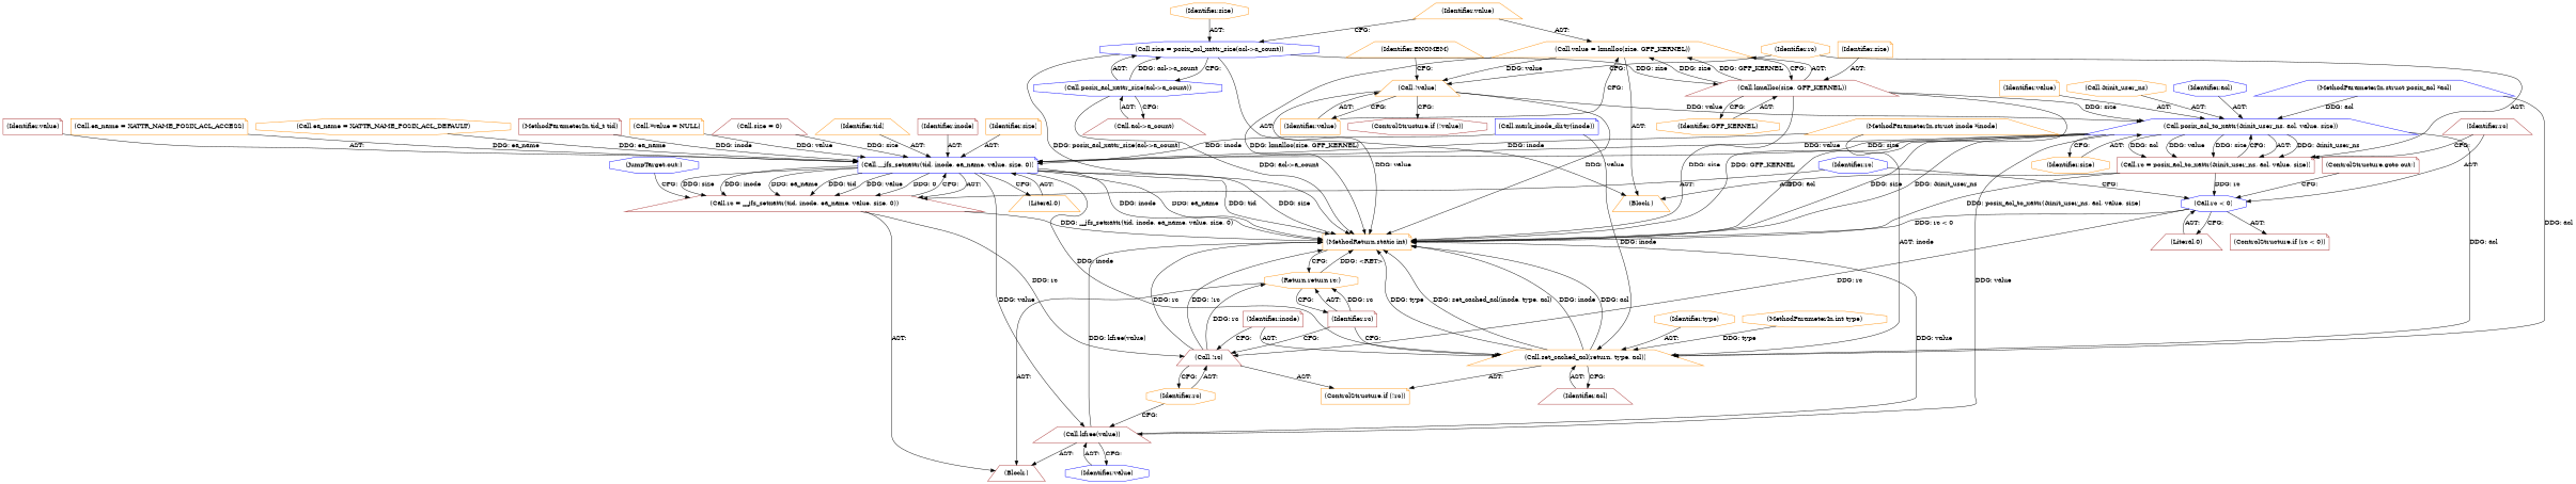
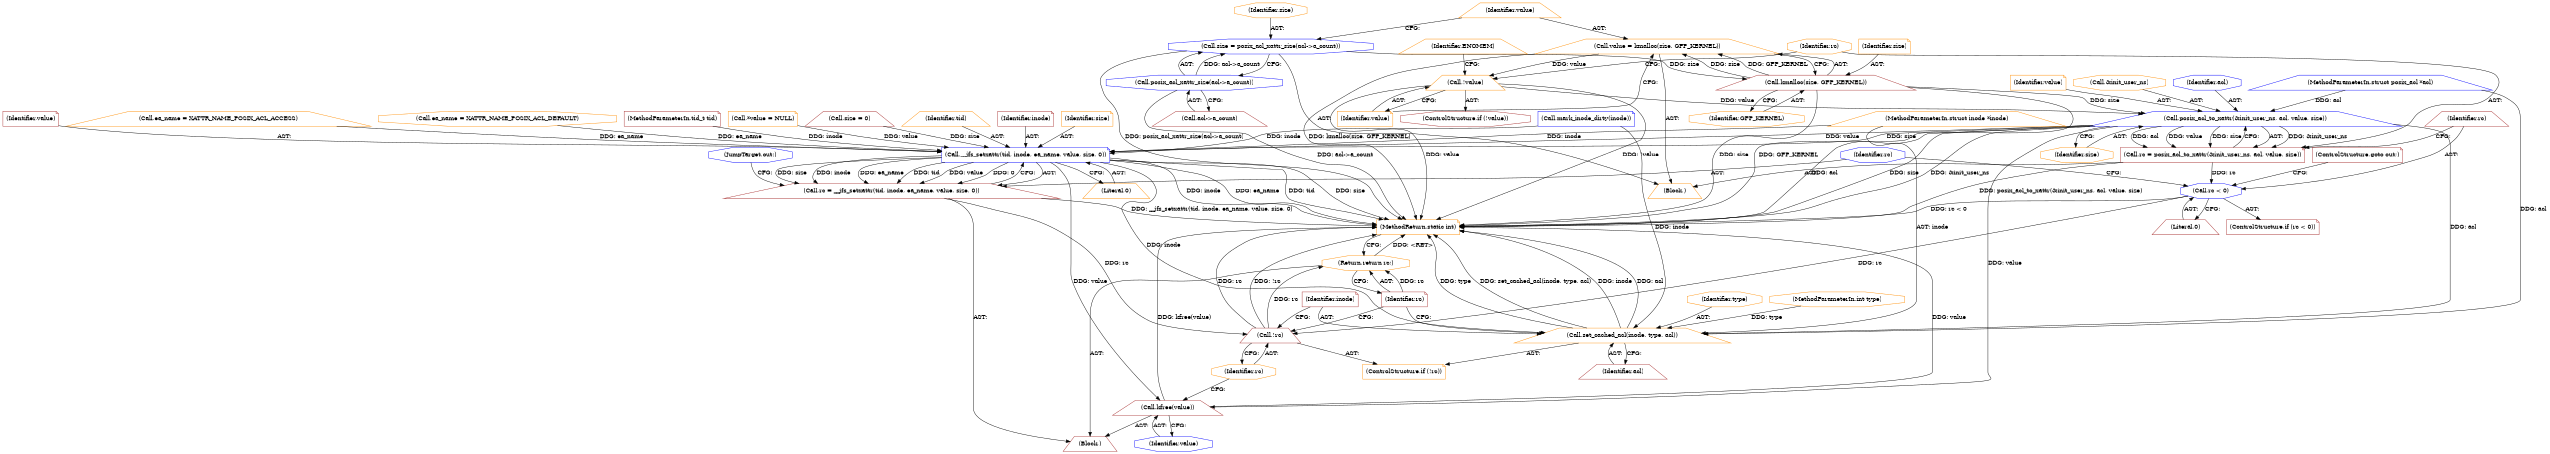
  digraph {
    node [color=darkorange shape=trapezium]
    n1 [label="(Call,value = kmalloc(size, GFP_KERNEL))"]
    n2 [color=brown label="(Call,kmalloc(size, GFP_KERNEL))"]
    n3 [label="(Call,!value)"]
    n4 [label="(Block,)"]
    n5 [label="(MethodReturn,static int)" shape=note]
    n6 [color=blue label="(Call,posix_acl_to_xattr(&init_user_ns, acl, value, size))"]
    n7 [label="(Identifier,GFP_KERNEL)" shape=octagon]
    n8 [label="(Identifier,value)" shape=note]
    n9 [color=brown label="(ControlStructure,if (!value))" shape=octagon]
    n10 [label="(Return,return rc;)" shape=octagon]
    n11 [color=brown label="(Call,rc = posix_acl_to_xattr(&init_user_ns, acl, value, size))" shape=note]
    n12 [color=blue label="(Call,__jfs_setxattr(tid, inode, ea_name, value, size, 0))" shape=note]
    n13 [color=brown label="(Call,kfree(value))"]
-   n14 [label="(Call,set_cached_acl(return, type, acl))"]
+   n14 [label="(Call,set_cached_acl(inode, type, acl))"]
    n15 [label="(Identifier,size)" shape=octagon]
    n16 [color=blue label="(Call,size = posix_acl_xattr_size(acl->a_count))" shape=octagon]
    n17 [color=blue label="(Call,posix_acl_xattr_size(acl->a_count))" shape=octagon]
    n18 [color=brown label="(Call,acl->a_count)"]
    n19 [color=blue label="(Call,rc < 0)" shape=octagon]
    n20 [color=brown label="(Call,rc = __jfs_setxattr(tid, inode, ea_name, value, size, 0))"]
    n21 [label="(Literal,0)"]
    n22 [color=brown label="(Block,)"]
    n23 [color=blue label="(Identifier,value)" shape=octagon]
    n24 [label="(ControlStructure,if (!rc))" shape=note]
    n25 [color=brown label="(Identifier,acl)"]
    n26 [color=brown label="(Call,!rc)"]
    n27 [color=brown label="(Literal,0)"]
    n28 [color=brown label="(ControlStructure,if (rc < 0))" shape=note]
    n29 [label="(Identifier,rc)" shape=octagon]
    n30 [color=brown label="(Identifier,rc)" shape=note]
    n31 [label="(Identifier,size)" shape=octagon]
    n32 [color=brown label="(Identifier,inode)" shape=note]
    n33 [color=blue label="(Identifier,acl)" shape=octagon]
    n34 [color=blue label="(Identifier,rc)" shape=octagon]
-   n35 [label="(Call,ea_name = XATTR_NAME_POSIX_ACL_ACCESS)" shape=note]
+   n35 [label="(Call,ea_name = XATTR_NAME_POSIX_ACL_ACCESS)"]
    n36 [color=brown label="(Identifier,rc)"]
    n37 [color=blue label="(Call,mark_inode_dirty(inode))" shape=note]
    n38 [label="(Identifier,value)" shape=note]
    n39 [label="(Identifier,size)" shape=note]
    n40 [label="(Identifier,rc)" shape=octagon]
    n41 [label="(Identifier,type)" shape=octagon]
    n42 [color=brown label="(ControlStructure,goto out;)" shape=note]
    n43 [label="(Identifier,ENOMEM)"]
    n44 [label="(MethodParameterIn,int type)" shape=octagon]
    n45 [color=brown label="(MethodParameterIn,tid_t tid)" shape=note]
    n46 [color=brown label="(Identifier,inode)" shape=note]
    n47 [color=brown label="(Identifier,value)" shape=note]
    n48 [label="(Call,&init_user_ns)" shape=octagon]
    n49 [label="(MethodParameterIn,struct inode *inode)"]
    n50 [label="(Call,ea_name = XATTR_NAME_POSIX_ACL_DEFAULT)" shape=octagon]
    n51 [label="(Call,*value = NULL)" shape=note]
    n52 [color=brown label="(Call,size = 0)"]
    n53 [label="(Identifier,tid)"]
    n54 [label="(Identifier,value)"]
    n55 [color=blue label="(MethodParameterIn,struct posix_acl *acl)"]
    n56 [color=blue label="(JumpTarget,out:)" shape=octagon]
    n57 [label="(Identifier,size)" shape=note]
    n1 -> n2 [label="CFG: "]
    n1 -> n3 [label="DDG: value"]
    n1 -> n4 [label="AST: "]
    n1 -> n5 [label="DDG: kmalloc(size, GFP_KERNEL)"]
    n2 -> n1 [label="AST: "]
    n2 -> n1 [label="DDG: size"]
    n2 -> n1 [label="DDG: GFP_KERNEL"]
    n2 -> n5 [label="DDG: size"]
    n2 -> n5 [label="DDG: GFP_KERNEL"]
    n2 -> n6 [label="DDG: size"]
    n2 -> n7 [label="CFG: "]
    n3 -> n5 [label="DDG: !value"]
    n3 -> n5 [label="DDG: value"]
    n3 -> n6 [label="DDG: value"]
    n3 -> n8 [label="CFG: "]
-   n3 -> n9 [label="CFG: "]
+   n3 -> n9 [label="AST: "]
    n5 -> n10 [label="CFG: "]
    n6 -> n5 [label="DDG: acl"]
    n6 -> n5 [label="DDG: size"]
    n6 -> n5 [label="DDG: &init_user_ns"]
    n6 -> n11 [label="AST: "]
    n6 -> n11 [label="DDG: &init_user_ns"]
    n6 -> n11 [label="DDG: acl"]
    n6 -> n11 [label="DDG: value"]
    n6 -> n11 [label="DDG: size"]
    n6 -> n12 [label="DDG: value"]
    n6 -> n12 [label="DDG: size"]
    n6 -> n13 [label="DDG: value"]
    n6 -> n14 [label="DDG: acl"]
    n6 -> n15 [label="CFG: "]
    n7 -> n2 [label="AST: "]
    n8 -> n1 [label="CFG: "]
    n8 -> n3 [label="AST: "]
    n10 -> n5 [label="DDG: <RET>"]
    n10 -> n22 [label="AST: "]
    n10 -> n30 [label="CFG: "]
    n11 -> n4 [label="AST: "]
    n11 -> n5 [label="DDG: posix_acl_to_xattr(&init_user_ns, acl, value, size)"]
    n11 -> n6 [label="CFG: "]
    n11 -> n19 [label="DDG: rc"]
    n12 -> n5 [label="DDG: size"]
    n12 -> n5 [label="DDG: inode"]
    n12 -> n5 [label="DDG: ea_name"]
    n12 -> n5 [label="DDG: tid"]
    n12 -> n13 [label="DDG: value"]
    n12 -> n14 [label="DDG: inode"]
    n12 -> n20 [label="AST: "]
    n12 -> n20 [label="DDG: size"]
    n12 -> n20 [label="DDG: inode"]
    n12 -> n20 [label="DDG: ea_name"]
    n12 -> n20 [label="DDG: tid"]
    n12 -> n20 [label="DDG: value"]
    n12 -> n20 [label="DDG: 0"]
    n12 -> n21 [label="CFG: "]
    n13 -> n5 [label="DDG: kfree(value)"]
    n13 -> n5 [label="DDG: value"]
    n13 -> n22 [label="AST: "]
    n13 -> n23 [label="CFG: "]
    n14 -> n5 [label="DDG: set_cached_acl(inode, type, acl)"]
    n14 -> n5 [label="DDG: inode"]
    n14 -> n5 [label="DDG: acl"]
    n14 -> n5 [label="DDG: type"]
    n14 -> n24 [label="AST: "]
    n14 -> n25 [label="CFG: "]
    n15 -> n6 [label="AST: "]
    n16 -> n2 [label="DDG: size"]
    n16 -> n4 [label="AST: "]
    n16 -> n5 [label="DDG: posix_acl_xattr_size(acl->a_count)"]
    n16 -> n17 [label="CFG: "]
    n17 -> n5 [label="DDG: acl->a_count"]
    n17 -> n16 [label="AST: "]
    n17 -> n16 [label="DDG: acl->a_count"]
    n17 -> n18 [label="CFG: "]
    n18 -> n17 [label="AST: "]
    n19 -> n5 [label="DDG: rc < 0"]
    n19 -> n26 [label="DDG: rc"]
    n19 -> n27 [label="CFG: "]
    n19 -> n28 [label="AST: "]
    n20 -> n5 [label="DDG: __jfs_setxattr(tid, inode, ea_name, value, size, 0)"]
    n20 -> n12 [label="CFG: "]
    n20 -> n22 [label="AST: "]
    n20 -> n26 [label="DDG: rc"]
    n21 -> n12 [label="AST: "]
    n23 -> n13 [label="AST: "]
    n25 -> n14 [label="AST: "]
    n26 -> n5 [label="DDG: rc"]
    n26 -> n5 [label="DDG: !rc"]
    n26 -> n10 [label="DDG: rc"]
    n26 -> n24 [label="AST: "]
    n26 -> n29 [label="CFG: "]
    n27 -> n19 [label="AST: "]
    n29 -> n13 [label="CFG: "]
    n29 -> n26 [label="AST: "]
    n30 -> n10 [label="AST: "]
    n30 -> n10 [label="DDG: rc"]
    n30 -> n14 [label="CFG: "]
    n30 -> n26 [label="CFG: "]
    n31 -> n16 [label="AST: "]
    n32 -> n12 [label="AST: "]
    n33 -> n6 [label="AST: "]
    n34 -> n19 [label="CFG: "]
    n34 -> n20 [label="AST: "]
    n35 -> n12 [label="DDG: ea_name"]
    n36 -> n11 [label="CFG: "]
    n36 -> n19 [label="AST: "]
    n37 -> n12 [label="DDG: inode"]
    n37 -> n14 [label="DDG: inode"]
    n38 -> n6 [label="AST: "]
    n39 -> n12 [label="AST: "]
    n40 -> n3 [label="CFG: "]
    n40 -> n11 [label="AST: "]
    n41 -> n14 [label="AST: "]
    n42 -> n19 [label="CFG: "]
    n43 -> n3 [label="CFG: "]
    n44 -> n14 [label="DDG: type"]
    n45 -> n12 [label="DDG: inode"]
    n46 -> n14 [label="AST: "]
    n46 -> n26 [label="CFG: "]
    n47 -> n12 [label="AST: "]
    n48 -> n6 [label="AST: "]
    n49 -> n12 [label="DDG: inode"]
    n49 -> n14 [label="AST: inode"]
    n50 -> n12 [label="DDG: ea_name"]
    n51 -> n12 [label="DDG: value"]
    n52 -> n12 [label="DDG: size"]
    n53 -> n12 [label="AST: "]
    n54 -> n1 [label="AST: "]
    n54 -> n16 [label="CFG: "]
    n55 -> n6 [label="DDG: acl"]
    n55 -> n14 [label="DDG: acl"]
    n56 -> n20 [label="CFG: "]
    n57 -> n2 [label="AST: "]
  }
